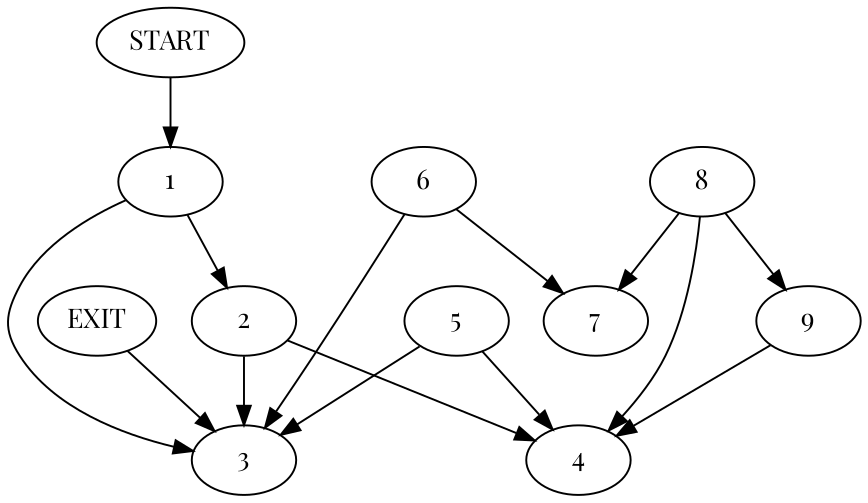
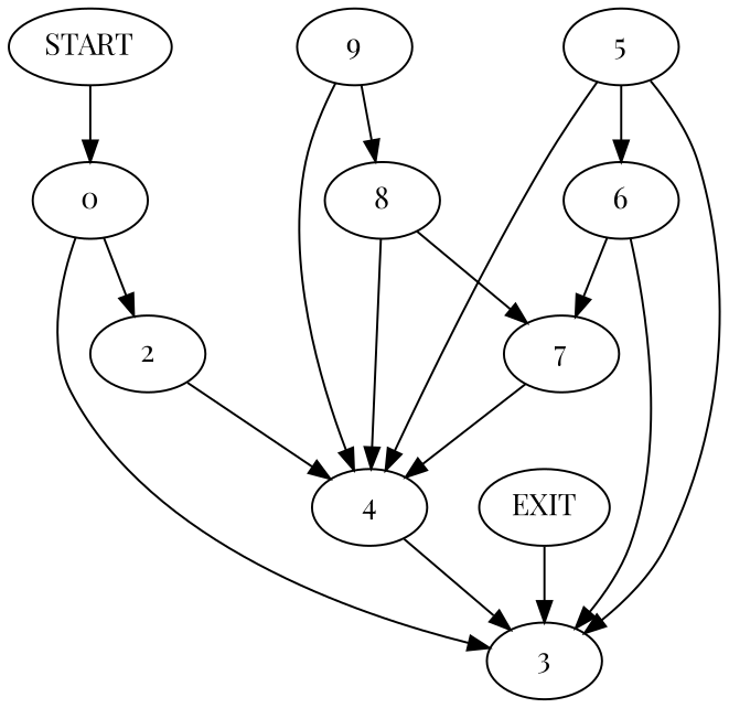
  digraph {
    fontname="Playfair Display"
    node [fontname="Playfair Display"]
    edge [fontname="Playfair Display"]
    n1 [label=START]
-   1
+   1 [label=0]
    2
    3
    n5 [label=EXIT]
    4
    5
    6
    7
    8
    9
    n1 -> 1
    1 -> 2
    1 -> 3
    2 -> 4
    n5 -> 3
-   2 -> 3
+   4 -> 3
    5 -> 3
    5 -> 4
+   5 -> 6
    6 -> 3
    6 -> 7
+   7 -> 4
    8 -> 4
    8 -> 7
-   8 -> 9
+   9 -> 8
    9 -> 4
  }
